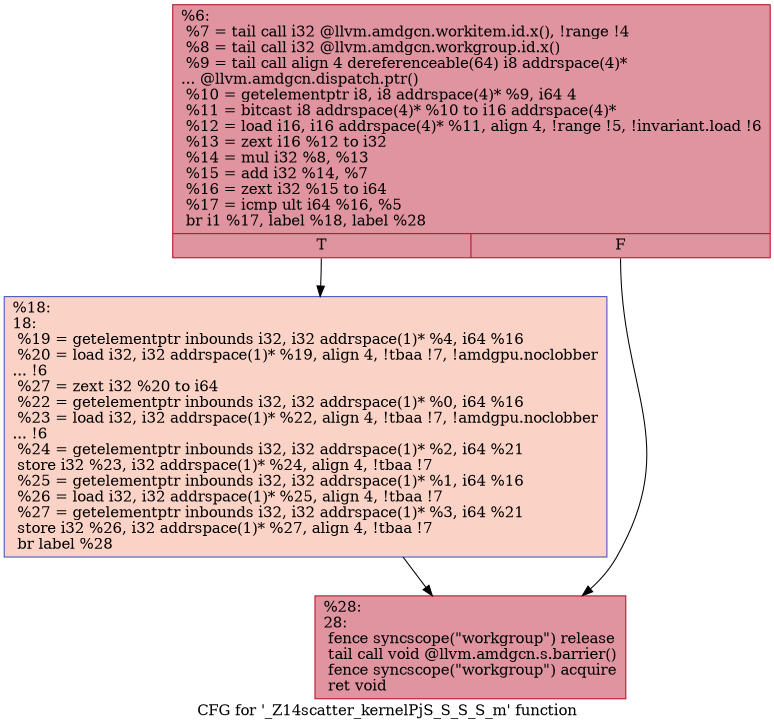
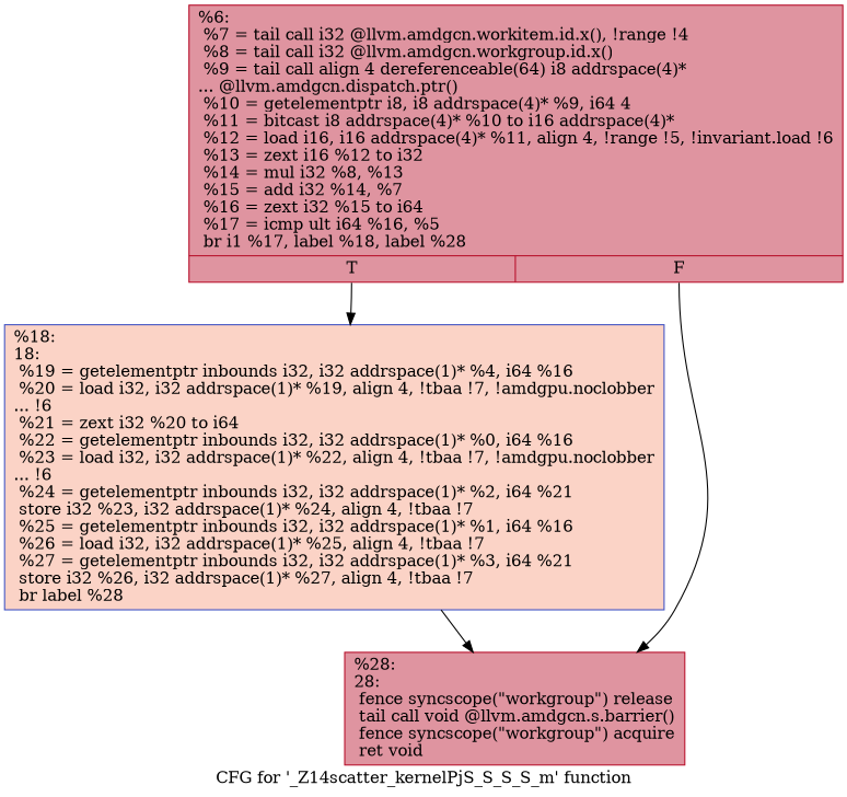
  digraph {
    label="CFG for '_Z14scatter_kernelPjS_S_S_S_m' function"
    node [color="#b70d28ff" fillcolor="#b70d2870" shape=record style=filled]
    n1 [label="{%6:\l  %7 = tail call i32 @llvm.amdgcn.workitem.id.x(), !range !4\l  %8 = tail call i32 @llvm.amdgcn.workgroup.id.x()\l  %9 = tail call align 4 dereferenceable(64) i8 addrspace(4)*\l... @llvm.amdgcn.dispatch.ptr()\l  %10 = getelementptr i8, i8 addrspace(4)* %9, i64 4\l  %11 = bitcast i8 addrspace(4)* %10 to i16 addrspace(4)*\l  %12 = load i16, i16 addrspace(4)* %11, align 4, !range !5, !invariant.load !6\l  %13 = zext i16 %12 to i32\l  %14 = mul i32 %8, %13\l  %15 = add i32 %14, %7\l  %16 = zext i32 %15 to i64\l  %17 = icmp ult i64 %16, %5\l  br i1 %17, label %18, label %28\l|{<s0>T|<s1>F}}"]
-   n2 [color="#3d50c3ff" fillcolor="#f59c7d70" label="{%18:\l18:                                               \l  %19 = getelementptr inbounds i32, i32 addrspace(1)* %4, i64 %16\l  %20 = load i32, i32 addrspace(1)* %19, align 4, !tbaa !7, !amdgpu.noclobber\l... !6\l  %27 = zext i32 %20 to i64\l  %22 = getelementptr inbounds i32, i32 addrspace(1)* %0, i64 %16\l  %23 = load i32, i32 addrspace(1)* %22, align 4, !tbaa !7, !amdgpu.noclobber\l... !6\l  %24 = getelementptr inbounds i32, i32 addrspace(1)* %2, i64 %21\l  store i32 %23, i32 addrspace(1)* %24, align 4, !tbaa !7\l  %25 = getelementptr inbounds i32, i32 addrspace(1)* %1, i64 %16\l  %26 = load i32, i32 addrspace(1)* %25, align 4, !tbaa !7\l  %27 = getelementptr inbounds i32, i32 addrspace(1)* %3, i64 %21\l  store i32 %26, i32 addrspace(1)* %27, align 4, !tbaa !7\l  br label %28\l}"]
+   n2 [color="#3d50c3ff" fillcolor="#f59c7d70" label="{%18:\l18:                                               \l  %19 = getelementptr inbounds i32, i32 addrspace(1)* %4, i64 %16\l  %20 = load i32, i32 addrspace(1)* %19, align 4, !tbaa !7, !amdgpu.noclobber\l... !6\l  %21 = zext i32 %20 to i64\l  %22 = getelementptr inbounds i32, i32 addrspace(1)* %0, i64 %16\l  %23 = load i32, i32 addrspace(1)* %22, align 4, !tbaa !7, !amdgpu.noclobber\l... !6\l  %24 = getelementptr inbounds i32, i32 addrspace(1)* %2, i64 %21\l  store i32 %23, i32 addrspace(1)* %24, align 4, !tbaa !7\l  %25 = getelementptr inbounds i32, i32 addrspace(1)* %1, i64 %16\l  %26 = load i32, i32 addrspace(1)* %25, align 4, !tbaa !7\l  %27 = getelementptr inbounds i32, i32 addrspace(1)* %3, i64 %21\l  store i32 %26, i32 addrspace(1)* %27, align 4, !tbaa !7\l  br label %28\l}"]
    n3 [label="{%28:\l28:                                               \l  fence syncscope(\"workgroup\") release\l  tail call void @llvm.amdgcn.s.barrier()\l  fence syncscope(\"workgroup\") acquire\l  ret void\l}"]
    n1 -> n2 [tailport=s0]
    n1 -> n3 [tailport=s1]
    n2 -> n3
  }
